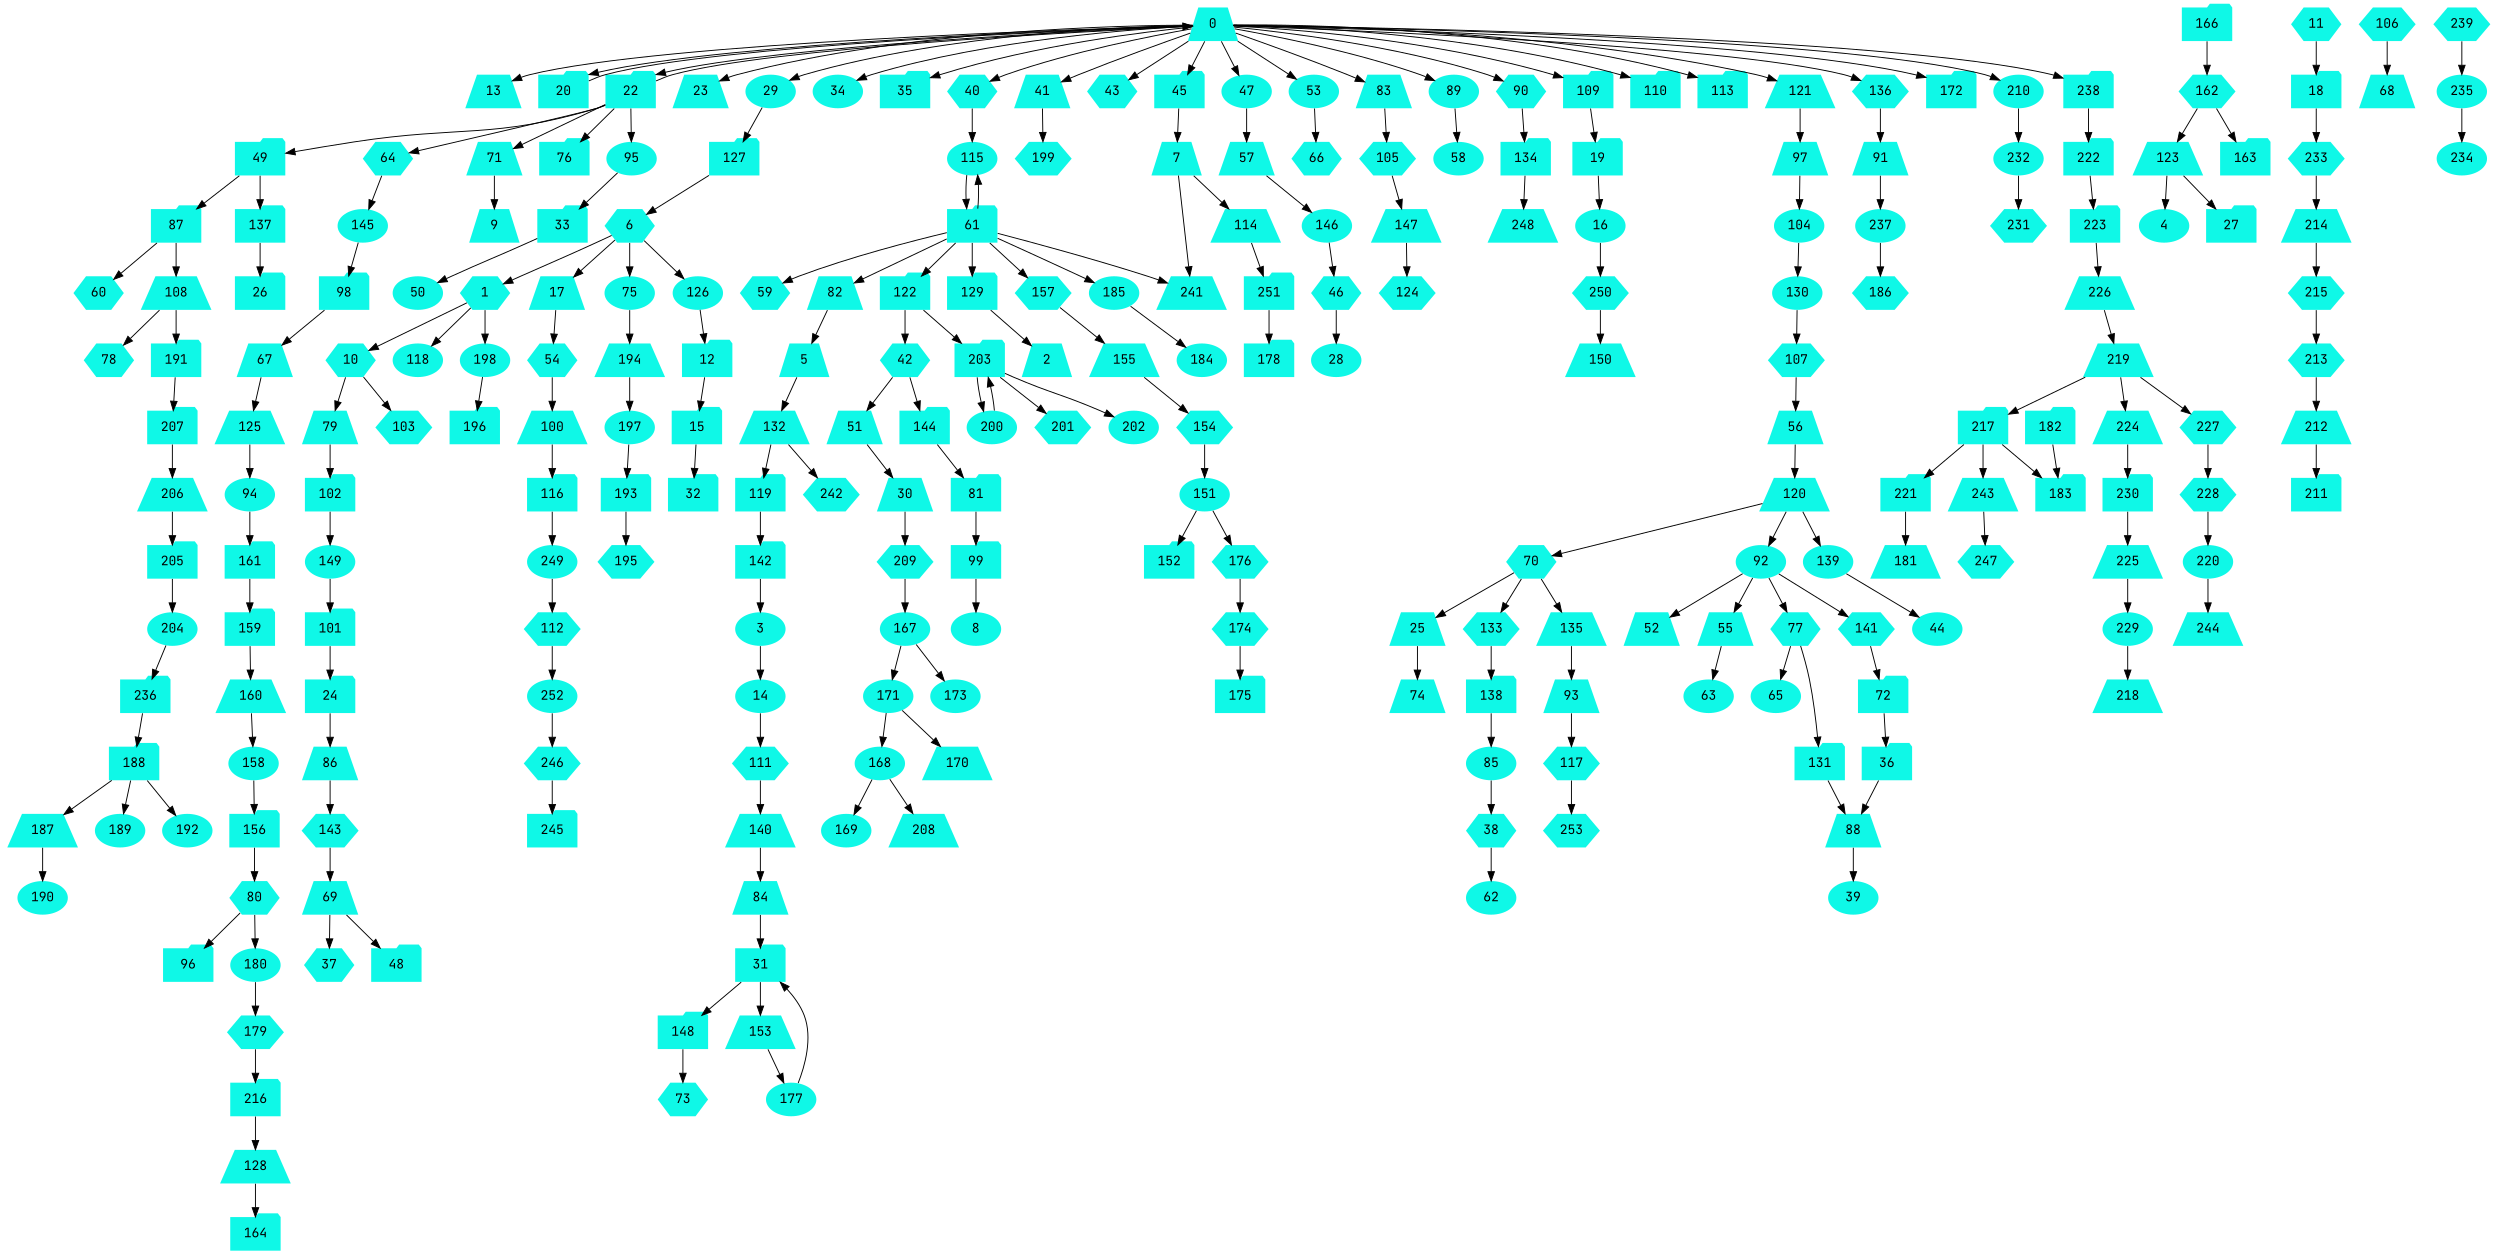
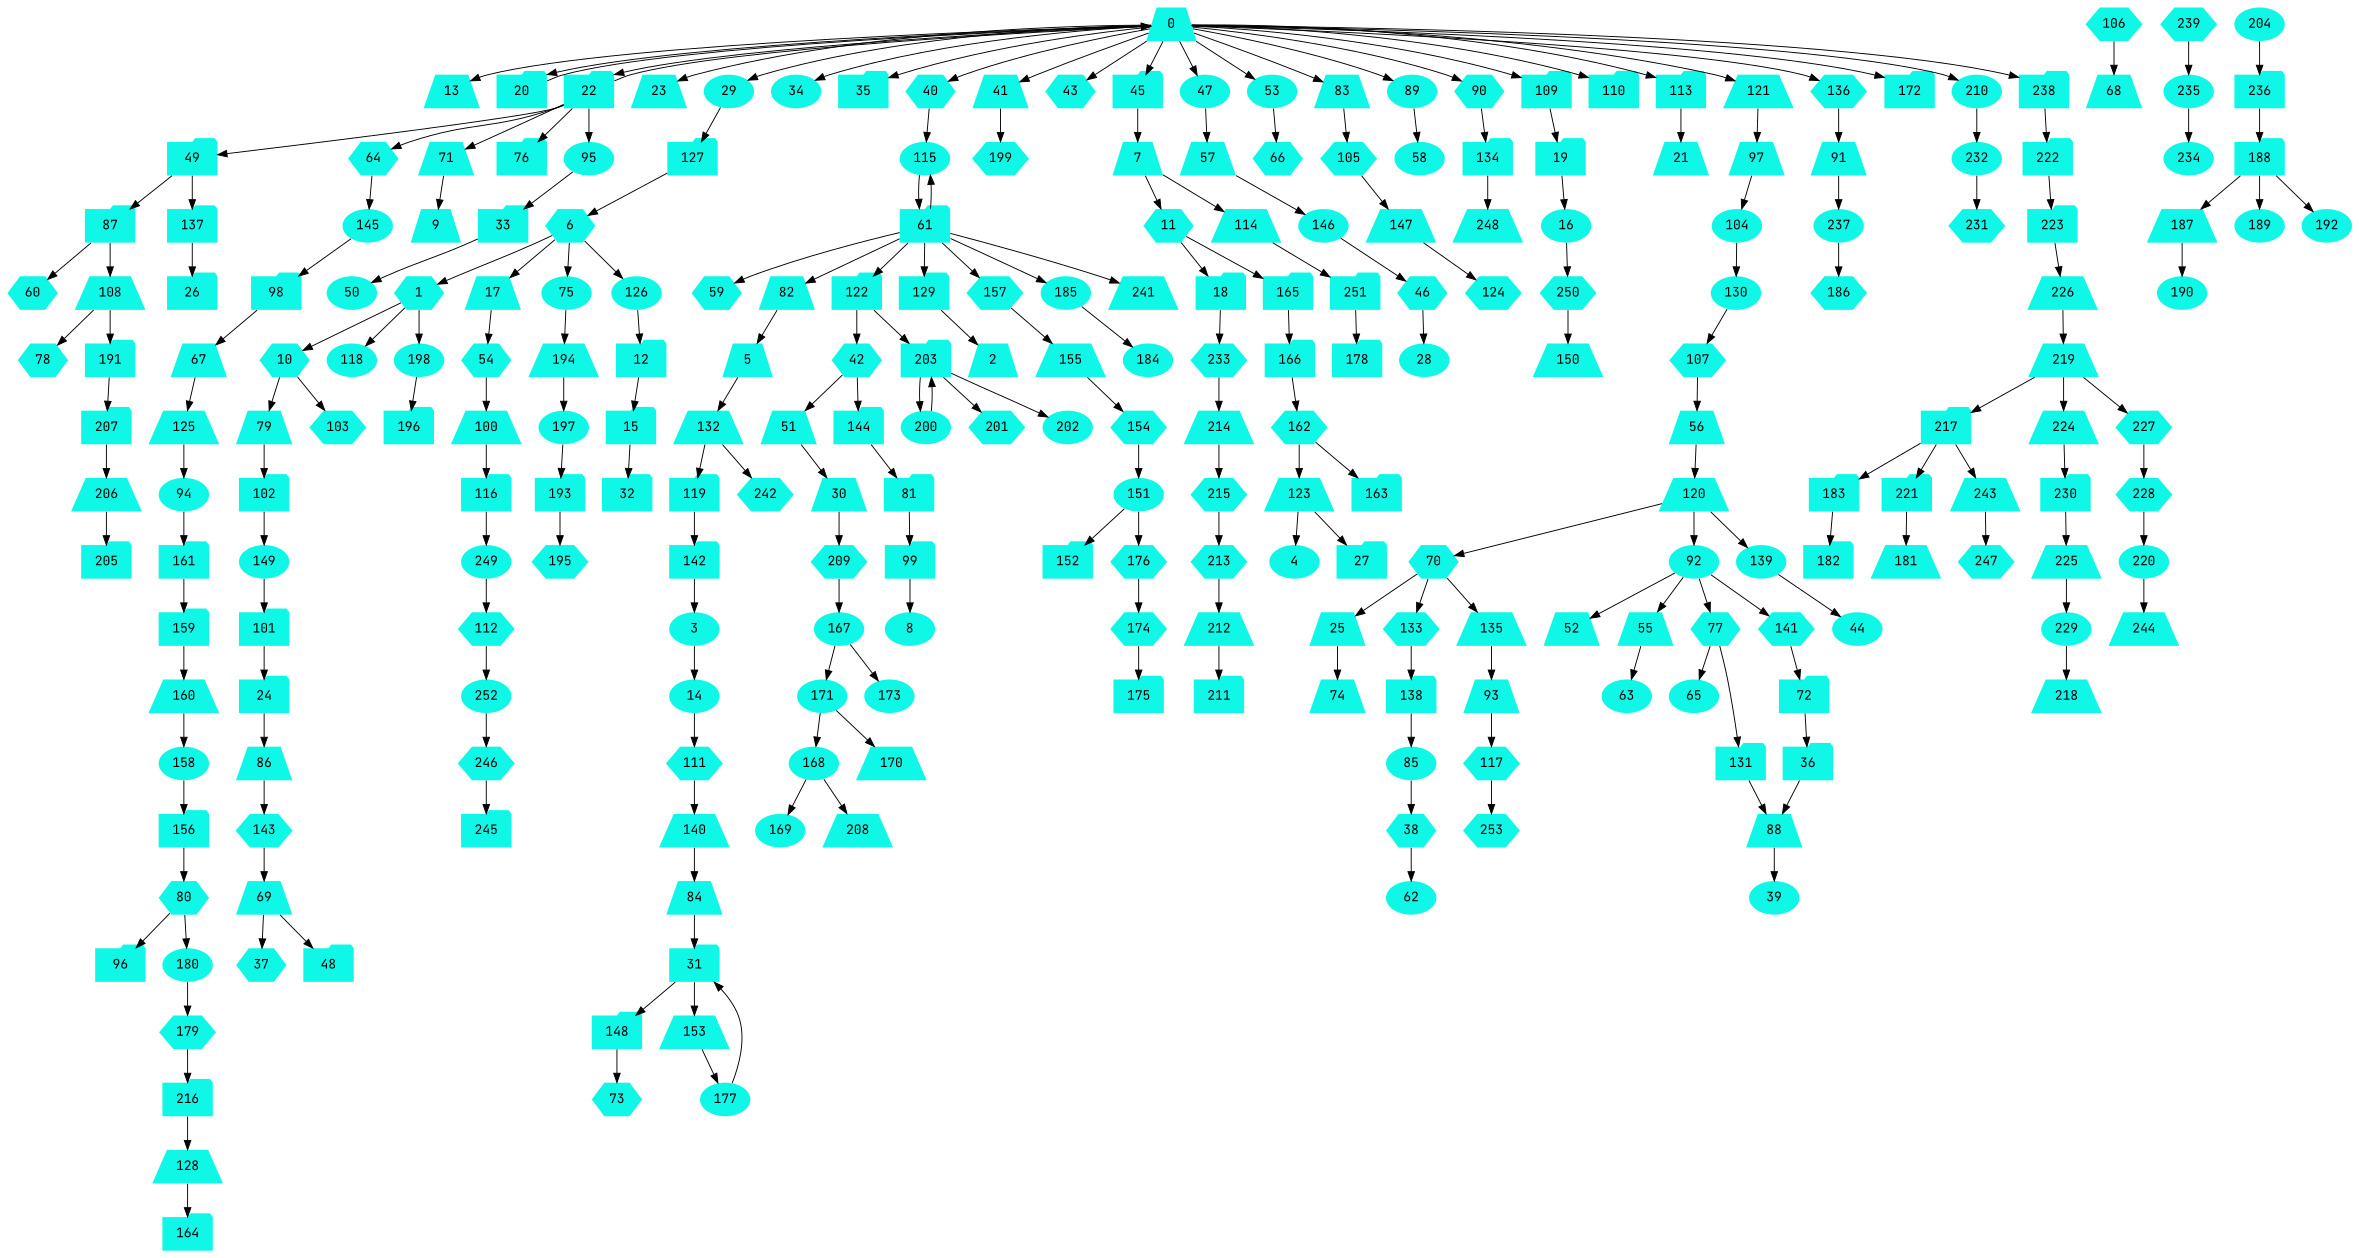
  digraph {
    fontname="JetBrains Mono"
    node [fillcolor="#0ff8e7" fontname="JetBrains Mono" penwidth=0 shape=folder style=filled]
    edge [fontname="JetBrains Mono"]
    0 [shape=trapezium]
    13 [shape=trapezium]
    20
    22
    23 [shape=trapezium]
    29 [shape=ellipse]
    34 [shape=ellipse]
    35
    40 [shape=hexagon]
    41 [shape=trapezium]
    43 [shape=hexagon]
    45
    47 [shape=ellipse]
    53 [shape=ellipse]
    83 [shape=trapezium]
    89 [shape=ellipse]
    90 [shape=hexagon]
    109
    110
    113
    121 [shape=trapezium]
    136 [shape=hexagon]
    172
    210 [shape=ellipse]
    238
    49
    64 [shape=hexagon]
    71 [shape=trapezium]
    76
    95 [shape=ellipse]
    127
    115 [shape=ellipse]
    199 [shape=hexagon]
    7 [shape=trapezium]
    57 [shape=trapezium]
    66 [shape=hexagon]
    105 [shape=hexagon]
    58 [shape=ellipse]
    134
    19
+   21 [shape=trapezium]
    97 [shape=trapezium]
    91 [shape=trapezium]
    232 [shape=ellipse]
    222
    1 [shape=hexagon]
    10 [shape=hexagon]
    118 [shape=ellipse]
    198 [shape=ellipse]
    79 [shape=trapezium]
    103 [shape=hexagon]
    196
    2 [shape=trapezium]
    3 [shape=ellipse]
    14 [shape=ellipse]
    111 [shape=hexagon]
    4 [shape=ellipse]
    5 [shape=trapezium]
    132 [shape=trapezium]
    119
    242 [shape=hexagon]
    6 [shape=hexagon]
    17 [shape=trapezium]
    75 [shape=ellipse]
    126 [shape=ellipse]
    54 [shape=hexagon]
    194 [shape=trapezium]
    12
    11 [shape=hexagon]
    114 [shape=trapezium]
    18
+   165
    251
    8 [shape=ellipse]
    9 [shape=trapezium]
    102
    233 [shape=hexagon]
    166
    15
    32
    140 [shape=trapezium]
    16 [shape=ellipse]
    250 [shape=hexagon]
    100 [shape=trapezium]
    214 [shape=trapezium]
    87
    137
    145 [shape=ellipse]
    33
    86 [shape=trapezium]
    24
    143 [shape=hexagon]
    25 [shape=trapezium]
    74 [shape=trapezium]
    28 [shape=ellipse]
    30 [shape=trapezium]
    209 [shape=hexagon]
    167 [shape=ellipse]
    31
    148
    153 [shape=trapezium]
    73 [shape=hexagon]
    177 [shape=ellipse]
    50 [shape=ellipse]
    88 [shape=trapezium]
    36
    106 [shape=hexagon]
    68 [shape=trapezium]
    37 [shape=hexagon]
    38 [shape=hexagon]
    62 [shape=ellipse]
    39 [shape=ellipse]
    61
    42 [shape=hexagon]
    51 [shape=trapezium]
    144
    81
    44 [shape=ellipse]
    46 [shape=hexagon]
    146 [shape=ellipse]
    60 [shape=hexagon]
    108 [shape=trapezium]
    26
    52 [shape=trapezium]
    116
    55 [shape=trapezium]
    63 [shape=ellipse]
    56 [shape=trapezium]
    120 [shape=trapezium]
    70 [shape=hexagon]
    92 [shape=ellipse]
    139 [shape=ellipse]
    59 [shape=hexagon]
    82 [shape=trapezium]
    122
    129
    157 [shape=hexagon]
    185 [shape=ellipse]
    241 [shape=trapezium]
    203
    155 [shape=trapezium]
    184 [shape=ellipse]
    98
    65 [shape=ellipse]
    67 [shape=trapezium]
    125 [shape=trapezium]
    94 [shape=ellipse]
    69 [shape=trapezium]
    48
    133 [shape=hexagon]
    135 [shape=trapezium]
    138
    93 [shape=trapezium]
    72
    197 [shape=ellipse]
    77 [shape=hexagon]
    131
    78 [shape=hexagon]
    149 [shape=ellipse]
    80 [shape=hexagon]
    96
    180 [shape=ellipse]
    179 [shape=hexagon]
    99
    147 [shape=trapezium]
    84 [shape=trapezium]
    85 [shape=ellipse]
    191
    248 [shape=trapezium]
    237 [shape=ellipse]
    186 [shape=hexagon]
    141 [shape=hexagon]
    117 [shape=hexagon]
    253 [shape=hexagon]
    161
    159
    104 [shape=ellipse]
    130 [shape=ellipse]
    249 [shape=ellipse]
    101
    107 [shape=hexagon]
    124 [shape=hexagon]
    207
    112 [shape=hexagon]
    252 [shape=ellipse]
    246 [shape=hexagon]
    178
    239 [shape=hexagon]
    235 [shape=ellipse]
    142
    200 [shape=ellipse]
    201 [shape=hexagon]
    202 [shape=ellipse]
    123 [shape=trapezium]
    27
    150 [shape=trapezium]
    128 [shape=trapezium]
    164
    151 [shape=ellipse]
    152
    176 [shape=hexagon]
    174 [shape=hexagon]
    154 [shape=hexagon]
    156
    158 [shape=ellipse]
    160 [shape=trapezium]
    162 [shape=hexagon]
    163
    171 [shape=ellipse]
    173 [shape=ellipse]
    168 [shape=ellipse]
    170 [shape=trapezium]
    169 [shape=ellipse]
    208 [shape=trapezium]
    175
    216
    181 [shape=trapezium]
    183
    182
    187 [shape=trapezium]
    190 [shape=ellipse]
    188
    189 [shape=ellipse]
    192 [shape=ellipse]
    206 [shape=trapezium]
    195 [shape=hexagon]
    193
    204 [shape=ellipse]
    236
    205
    231 [shape=hexagon]
    212 [shape=trapezium]
    211
    213 [shape=hexagon]
    215 [shape=hexagon]
    217
    221
    243 [shape=trapezium]
    247 [shape=hexagon]
    218 [shape=trapezium]
    219 [shape=trapezium]
    224 [shape=trapezium]
    227 [shape=hexagon]
    230
    228 [shape=hexagon]
    220 [shape=ellipse]
    244 [shape=trapezium]
    223
    226 [shape=trapezium]
    225 [shape=trapezium]
    229 [shape=ellipse]
    234 [shape=ellipse]
    245
    0 -> 13
    0 -> 20
    0 -> 22
    0 -> 23
    0 -> 29
    0 -> 34
    0 -> 35
    0 -> 40
    0 -> 41
    0 -> 43
    0 -> 45
    0 -> 47
    0 -> 53
    0 -> 83
    0 -> 89
    0 -> 90
    0 -> 109
    0 -> 110
    0 -> 113
    0 -> 121
    0 -> 136
    0 -> 172
    0 -> 210
    0 -> 238
    20 -> 0
    22 -> 0
    22 -> 49
    22 -> 64
    22 -> 71
    22 -> 76
    22 -> 95
    29 -> 127
    40 -> 115
    41 -> 199
    45 -> 7
    47 -> 57
    53 -> 66
    83 -> 105
    89 -> 58
    90 -> 134
    109 -> 19
+   113 -> 21
    121 -> 97
    136 -> 91
    210 -> 232
    238 -> 222
    49 -> 87
    49 -> 137
    64 -> 145
    71 -> 9
    95 -> 33
    127 -> 6
    115 -> 61
-   7 -> 241
+   7 -> 11
    7 -> 114
    57 -> 146
    105 -> 147
    134 -> 248
    19 -> 16
    97 -> 104
    91 -> 237
    232 -> 231
    222 -> 223
    1 -> 10
    1 -> 118
    1 -> 198
    10 -> 79
    10 -> 103
    198 -> 196
    79 -> 102
    3 -> 14
    14 -> 111
    111 -> 140
    5 -> 132
    132 -> 119
    132 -> 242
    119 -> 142
    6 -> 1
    6 -> 17
    6 -> 75
    6 -> 126
    17 -> 54
    75 -> 194
    126 -> 12
    54 -> 100
    194 -> 197
    12 -> 15
    11 -> 18
+   11 -> 165
    114 -> 251
    18 -> 233
+   165 -> 166
    251 -> 178
    102 -> 149
    233 -> 214
    166 -> 162
    15 -> 32
    140 -> 84
    16 -> 250
    250 -> 150
    100 -> 116
    214 -> 215
    87 -> 60
    87 -> 108
    137 -> 26
    145 -> 98
    33 -> 50
    86 -> 143
    24 -> 86
    143 -> 69
    25 -> 74
    30 -> 209
    209 -> 167
    167 -> 171
    167 -> 173
    31 -> 148
    31 -> 153
    148 -> 73
    153 -> 177
    177 -> 31
    88 -> 39
    36 -> 88
    106 -> 68
    38 -> 62
    61 -> 115
    61 -> 59
    61 -> 82
    61 -> 122
    61 -> 129
    61 -> 157
    61 -> 185
    61 -> 241
    42 -> 51
    42 -> 144
    51 -> 30
    144 -> 81
    81 -> 99
    46 -> 28
    146 -> 46
    108 -> 78
    108 -> 191
    116 -> 249
    55 -> 63
    56 -> 120
    120 -> 70
    120 -> 92
    120 -> 139
    70 -> 25
    70 -> 133
    70 -> 135
    92 -> 52
    92 -> 55
    92 -> 77
    92 -> 141
    139 -> 44
    82 -> 5
    122 -> 42
    122 -> 203
    129 -> 2
    157 -> 155
    185 -> 184
    203 -> 200
    203 -> 201
    203 -> 202
    155 -> 154
    98 -> 67
    67 -> 125
    125 -> 94
    94 -> 161
    69 -> 37
    69 -> 48
    133 -> 138
    135 -> 93
    138 -> 85
    93 -> 117
    72 -> 36
    197 -> 193
    77 -> 65
    77 -> 131
    131 -> 88
    149 -> 101
    80 -> 96
    80 -> 180
    180 -> 179
    179 -> 216
    99 -> 8
    147 -> 124
    84 -> 31
    85 -> 38
    191 -> 207
    237 -> 186
    141 -> 72
    117 -> 253
    161 -> 159
    159 -> 160
    104 -> 130
    130 -> 107
    249 -> 112
    101 -> 24
    107 -> 56
    207 -> 206
    112 -> 252
    252 -> 246
    246 -> 245
    239 -> 235
    235 -> 234
    142 -> 3
    200 -> 203
    123 -> 4
    123 -> 27
    128 -> 164
    151 -> 152
    151 -> 176
    176 -> 174
    174 -> 175
    154 -> 151
    156 -> 80
    158 -> 156
    160 -> 158
    162 -> 123
    162 -> 163
    171 -> 168
    171 -> 170
    168 -> 169
    168 -> 208
    216 -> 128
-   182 -> 183
+   183 -> 182
    187 -> 190
    188 -> 187
    188 -> 189
    188 -> 192
    206 -> 205
    193 -> 195
    204 -> 236
    236 -> 188
-   205 -> 204
    212 -> 211
    213 -> 212
    215 -> 213
    217 -> 183
    217 -> 221
    217 -> 243
    221 -> 181
    243 -> 247
    219 -> 217
    219 -> 224
    219 -> 227
    224 -> 230
    227 -> 228
    230 -> 225
    228 -> 220
    220 -> 244
    223 -> 226
    226 -> 219
    225 -> 229
    229 -> 218
  }
